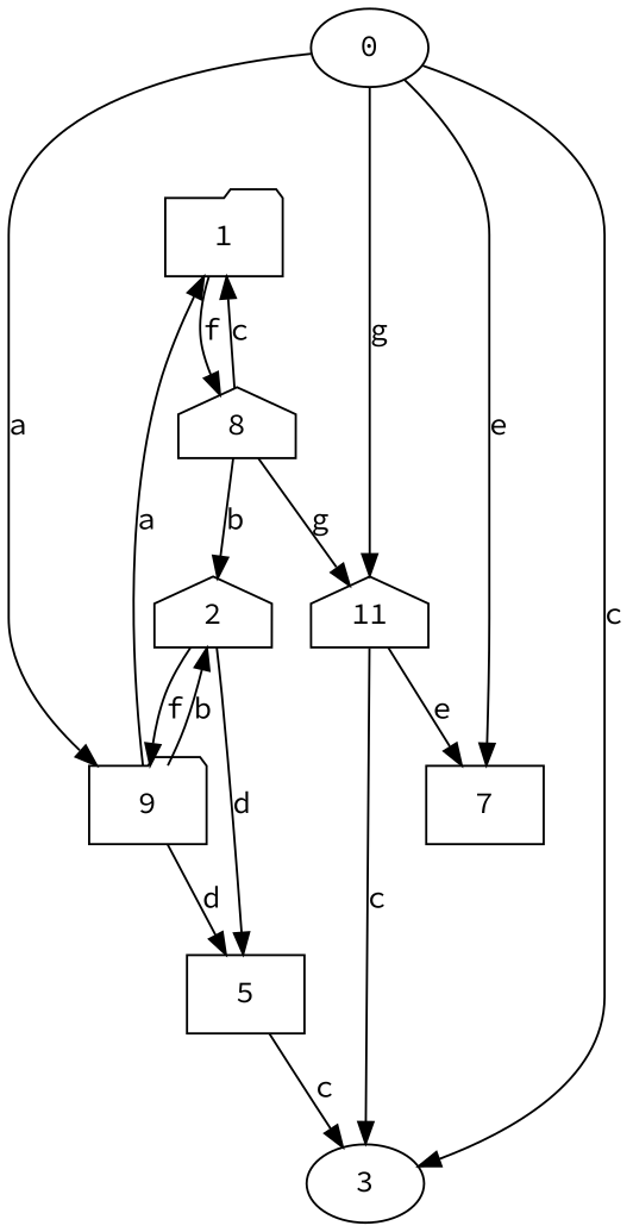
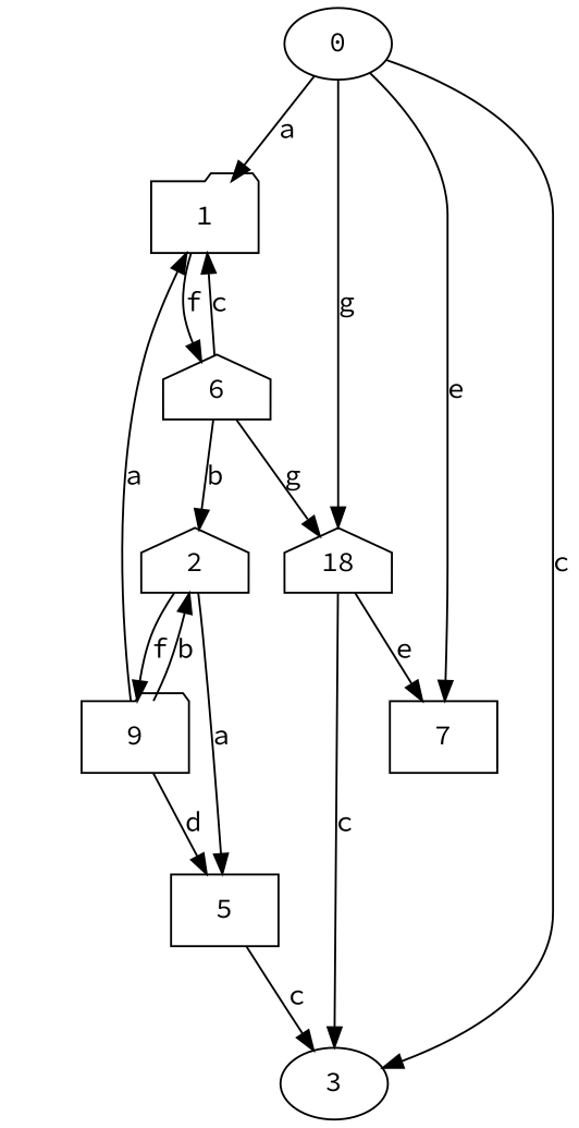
  strict digraph {
    fontname="Source Code Pro"
    node [fontname="Source Code Pro" shape=house]
    edge [fontname="Source Code Pro"]
    0 [shape=ellipse]
    1 [shape=folder]
    3 [shape=ellipse]
    7 [shape=box]
-   11
-   8
+   11 [label=18]
+   8 [label=6]
    2
    5 [shape=box]
    9 [shape=folder]
-   0 -> 9 [label=a]
+   0 -> 1 [label=a]
    0 -> 3 [label=c]
    0 -> 7 [label=e]
    0 -> 11 [label=g]
    1 -> 8 [label=f]
    11 -> 3 [label=c]
    11 -> 7 [label=e]
    8 -> 1 [label=c]
    8 -> 11 [label=g]
    8 -> 2 [label=b]
-   2 -> 5 [label=d]
+   2 -> 5 [label=a]
    2 -> 9 [label=f]
    5 -> 3 [label=c]
    9 -> 1 [label=a]
    9 -> 2 [label=b]
    9 -> 5 [label=d]
  }
